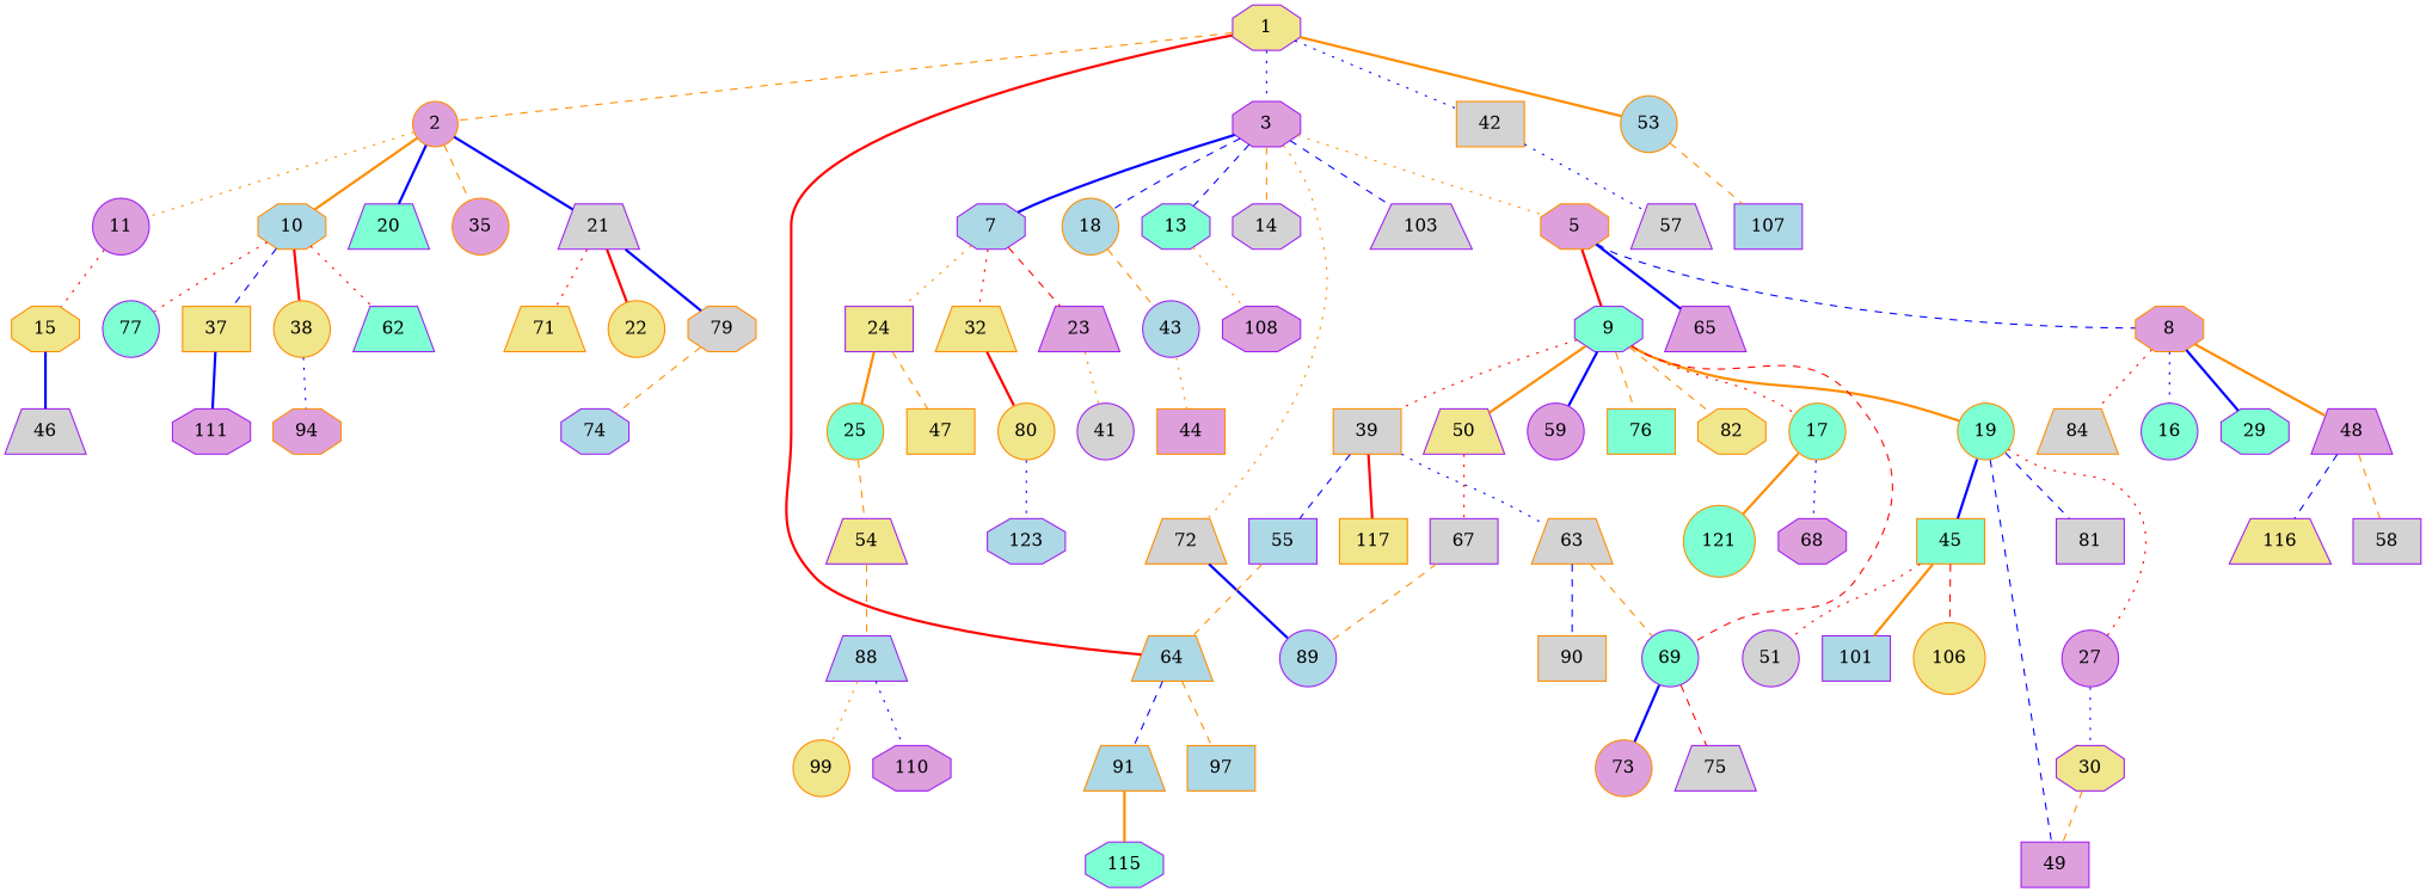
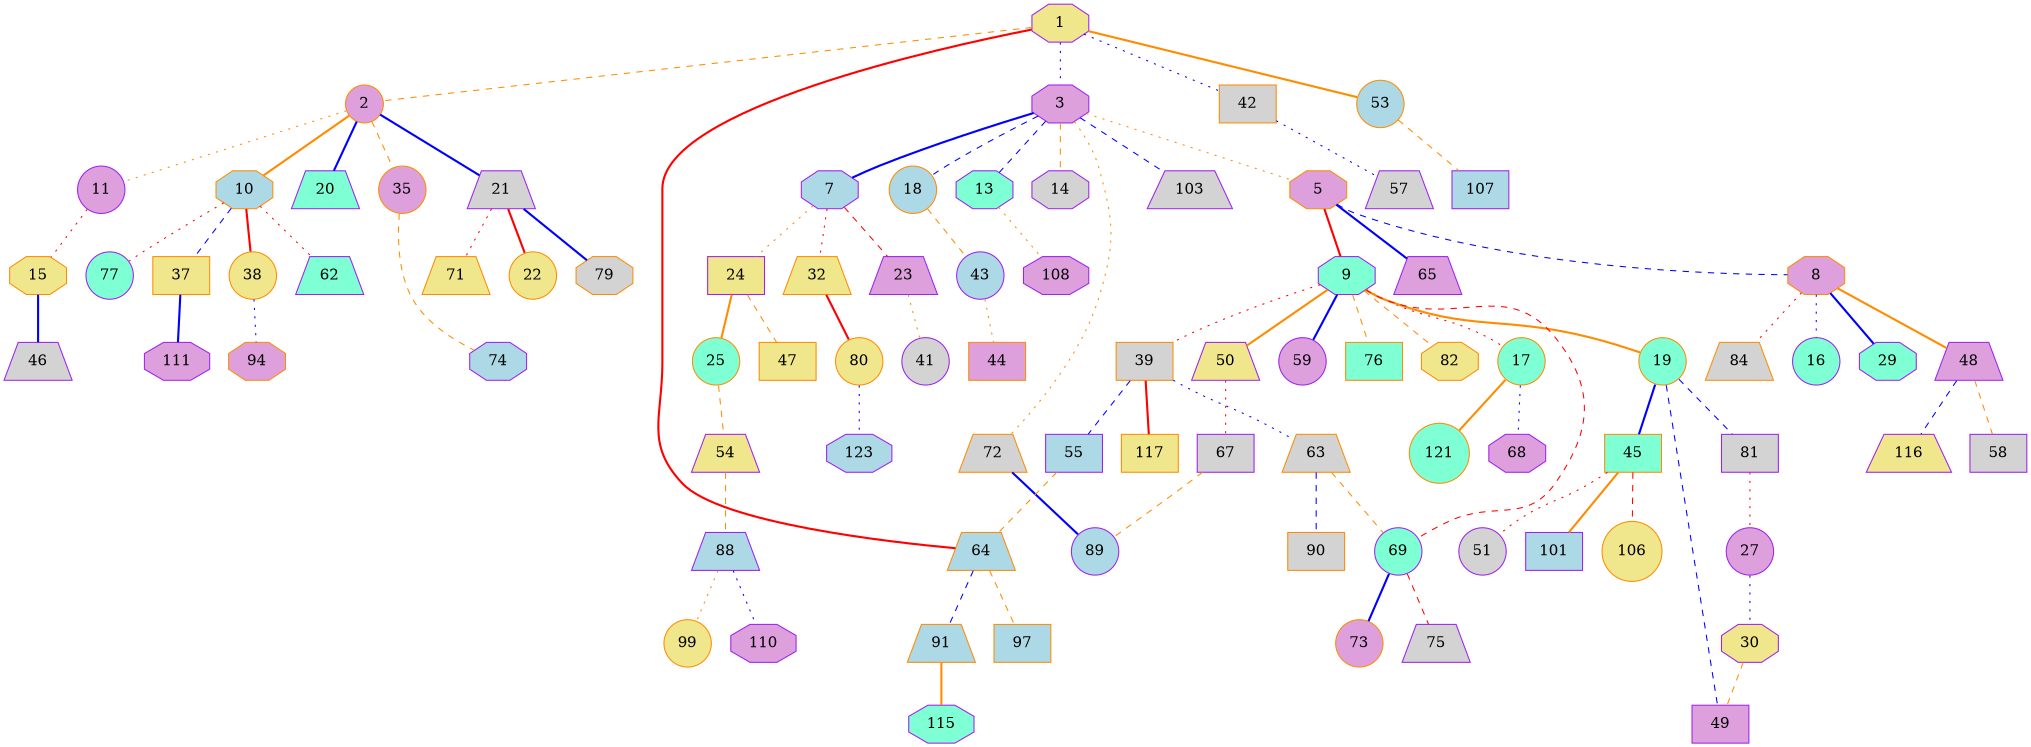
  graph {
    node [color=purple fillcolor=plum shape=circle style=filled]
    edge [color=darkorange style=dashed]
    1 [fillcolor=khaki shape=octagon super="+70"]
    2 [color=darkorange super="+10"]
    3 [shape=octagon super="+4"]
    42 [color=darkorange fillcolor=lightgrey shape=box]
    n5 [color=darkorange fillcolor=lightblue label=53 super="+93"]
    64 [color=darkorange fillcolor=lightblue shape=trapezium]
    11
    n8 [color=darkorange fillcolor=lightblue label=10 shape=octagon super="+85"]
    20 [fillcolor=aquamarine shape=trapezium]
    21 [fillcolor=lightgrey shape=trapezium super="+118"]
    35 [color=darkorange]
    5 [color=darkorange shape=octagon super="+6"]
    7 [fillcolor=lightblue shape=octagon]
    13 [fillcolor=aquamarine shape=octagon super="+100"]
    14 [fillcolor=lightgrey shape=octagon super="+34"]
    18 [color=darkorange fillcolor=lightblue super="+104"]
    72 [color=darkorange fillcolor=lightgrey shape=trapezium super="+87"]
    103 [fillcolor=lightgrey shape=trapezium]
    57 [fillcolor=lightgrey shape=trapezium]
    107 [fillcolor=lightblue shape=box]
    91 [color=darkorange fillcolor=lightblue shape=trapezium super="+92"]
    97 [color=darkorange fillcolor=lightblue shape=box]
    15 [color=darkorange fillcolor=khaki shape=octagon super="+36"]
    37 [color=darkorange fillcolor=khaki shape=box super="+86"]
    38 [color=darkorange fillcolor=khaki super="+53"]
    62 [fillcolor=aquamarine shape=trapezium super="+83"]
    77 [fillcolor=aquamarine super="+96"]
    22 [color=darkorange fillcolor=khaki]
    71 [color=darkorange fillcolor=khaki shape=trapezium]
    79 [color=darkorange fillcolor=lightgrey shape=octagon]
    74 [fillcolor=lightblue shape=octagon]
    8 [color=darkorange shape=octagon super="+31"]
    9 [fillcolor=aquamarine shape=octagon super="+33"]
    65 [shape=trapezium super="+113"]
    23 [shape=trapezium]
    24 [fillcolor=khaki shape=box super="+40"]
    32 [color=darkorange fillcolor=khaki shape=trapezium super="+61"]
    108 [shape=octagon super="+120"]
    43 [fillcolor=lightblue]
    89 [fillcolor=lightblue]
    16 [fillcolor=aquamarine super="+26"]
    29 [fillcolor=aquamarine shape=octagon]
    48 [shape=trapezium]
    84 [color=darkorange fillcolor=lightgrey shape=trapezium]
    17 [color=darkorange fillcolor=aquamarine super="+109"]
    19 [color=darkorange fillcolor=aquamarine super="+56"]
    39 [color=darkorange fillcolor=lightgrey shape=box]
    50 [fillcolor=khaki shape=trapezium]
    59
    69 [fillcolor=aquamarine super="+102"]
    76 [color=darkorange fillcolor=aquamarine shape=box]
    82 [color=darkorange fillcolor=khaki shape=octagon]
    41 [fillcolor=lightgrey]
    25 [color=darkorange fillcolor=aquamarine super="+28"]
    47 [color=darkorange fillcolor=khaki shape=box]
    80 [color=darkorange fillcolor=khaki]
    58 [fillcolor=lightgrey shape=box]
    116 [fillcolor=khaki shape=trapezium]
    68 [shape=octagon]
    121 [color=darkorange fillcolor=aquamarine]
    27
    45 [color=darkorange fillcolor=aquamarine shape=box super="+114"]
    49 [shape=box]
    81 [fillcolor=lightgrey shape=box]
    55 [fillcolor=lightblue shape=box super="+78"]
    63 [color=darkorange fillcolor=lightgrey shape=trapezium super="+66"]
    117 [color=darkorange fillcolor=khaki shape=box]
    67 [fillcolor=lightgrey shape=box super="+95"]
    73 [color=darkorange]
    75 [fillcolor=lightgrey shape=trapezium]
    46 [fillcolor=lightgrey shape=trapezium super="+119"]
    111 [shape=octagon]
    94 [color=darkorange shape=octagon super="+122"]
    44 [color=darkorange shape=box]
    30 [fillcolor=khaki shape=octagon]
    51 [fillcolor=lightgrey]
    101 [fillcolor=lightblue shape=box]
    106 [color=darkorange fillcolor=khaki]
    54 [fillcolor=khaki shape=trapezium super="+105"]
    88 [fillcolor=lightblue shape=trapezium super="+98"]
    123 [fillcolor=lightblue shape=octagon]
    90 [color=darkorange fillcolor=lightgrey shape=box]
    99 [color=darkorange fillcolor=khaki]
    110 [shape=octagon]
    115 [fillcolor=aquamarine shape=octagon]
    1 -- 2
    1 -- 3 [color=blue style=dotted]
    1 -- 42 [color=blue style=dotted]
    1 -- n5 [style=bold]
    1 -- 64 [color=red style=bold]
    2 -- 11 [style=dotted]
    2 -- n8 [style=bold]
    2 -- 20 [color=blue style=bold]
    2 -- 21 [color=blue style=bold]
    2 -- 35
    3 -- 5 [style=dotted]
    3 -- 7 [color=blue style=bold]
    3 -- 13 [color=blue]
    3 -- 14
    3 -- 18 [color=blue]
    3 -- 72 [style=dotted]
    3 -- 103 [color=blue]
    42 -- 57 [color=blue style=dotted]
    n5 -- 107
    64 -- 91 [color=blue]
    64 -- 97
    11 -- 15 [color=red style=dotted]
    n8 -- 37 [color=blue]
    n8 -- 38 [color=red style=bold]
    n8 -- 62 [color=red style=dotted]
    n8 -- 77 [color=red style=dotted]
    21 -- 22 [color=red style=bold]
    21 -- 71 [color=red style=dotted]
    21 -- 79 [color=blue style=bold]
-   79 -- 74
+   35 -- 74
    5 -- 8 [color=blue]
    5 -- 9 [color=red style=bold]
    5 -- 65 [color=blue style=bold]
    7 -- 23 [color=red]
    7 -- 24 [style=dotted]
    7 -- 32 [color=red style=dotted]
    13 -- 108 [style=dotted]
    18 -- 43
    72 -- 89 [color=blue style=bold]
    91 -- 115 [style=bold]
    15 -- 46 [color=blue style=bold]
    37 -- 111 [color=blue style=bold]
    38 -- 94 [color=blue style=dotted]
    8 -- 16 [color=blue style=dotted]
    8 -- 29 [color=blue style=bold]
    8 -- 48 [style=bold]
    8 -- 84 [color=red style=dotted]
    9 -- 17 [color=red style=dotted]
    9 -- 19 [style=bold]
    9 -- 39 [color=red style=dotted]
    9 -- 50 [style=bold]
    9 -- 59 [color=blue style=bold]
    9 -- 69 [color=red]
    9 -- 76
    9 -- 82
    23 -- 41 [style=dotted]
    24 -- 25 [style=bold]
    24 -- 47
    32 -- 80 [color=red style=bold]
    43 -- 44 [style=dotted]
    48 -- 58
    48 -- 116 [color=blue]
    17 -- 68 [color=blue style=dotted]
    17 -- 121 [style=bold]
-   19 -- 27 [color=red style=dotted]
+   81 -- 27 [color=red style=dotted]
    19 -- 45 [color=blue style=bold]
    19 -- 49 [color=blue]
    19 -- 81 [color=blue]
    39 -- 55 [color=blue]
    39 -- 63 [color=blue style=dotted]
    39 -- 117 [color=red style=bold]
    50 -- 67 [color=red style=dotted]
    69 -- 73 [color=blue style=bold]
    69 -- 75 [color=red]
    25 -- 54
    80 -- 123 [color=blue style=dotted]
    27 -- 30 [color=blue style=dotted]
    45 -- 51 [color=red style=dotted]
    45 -- 101 [style=bold]
    45 -- 106 [color=red]
    55 -- 64
    63 -- 69
    63 -- 90 [color=blue]
    67 -- 89
    30 -- 49
    54 -- 88
    88 -- 99 [style=dotted]
    88 -- 110 [color=blue style=dotted]
  }
